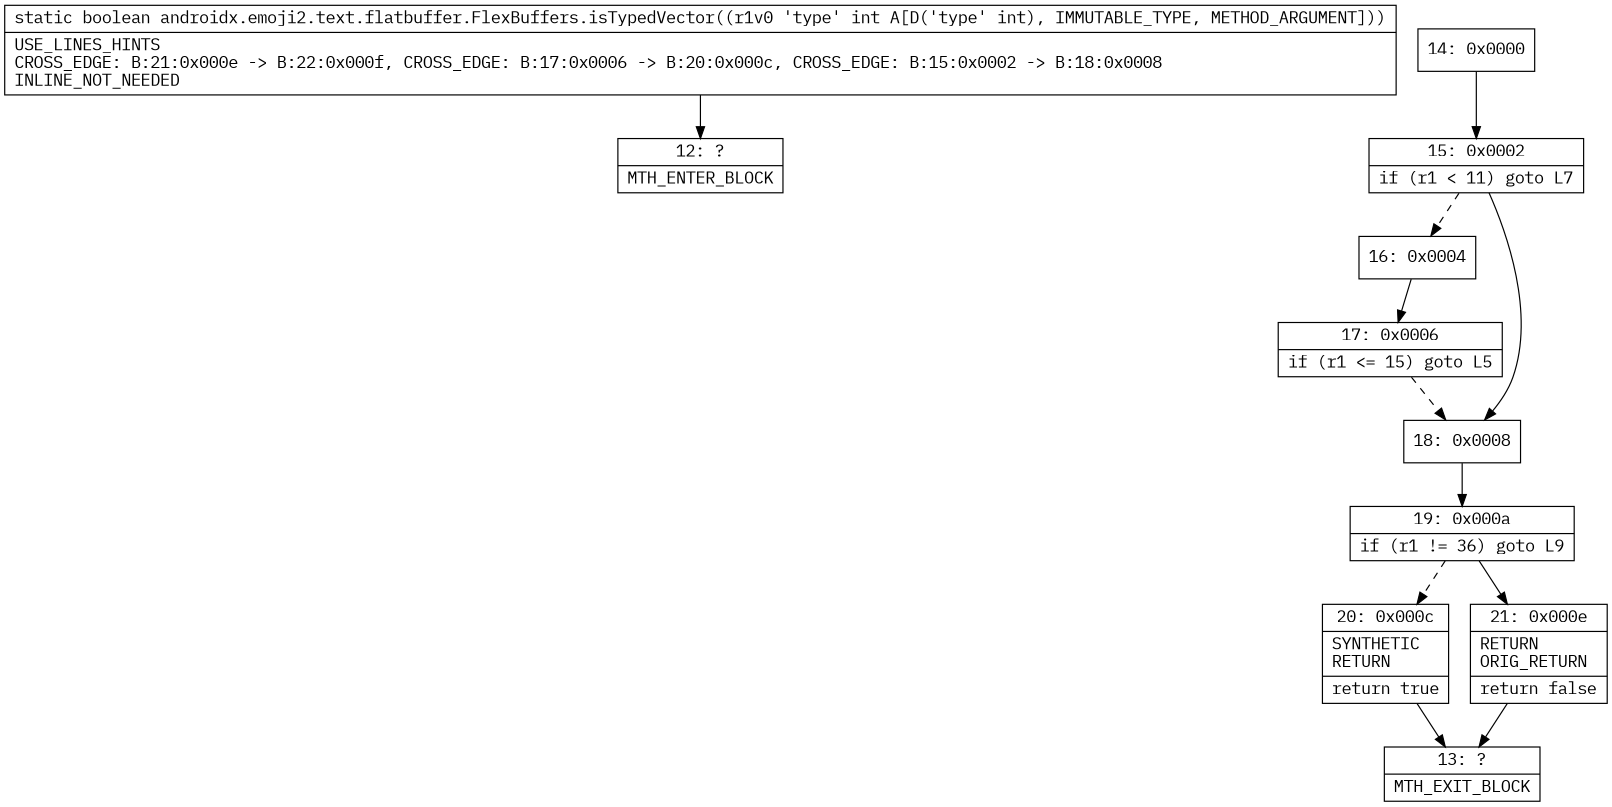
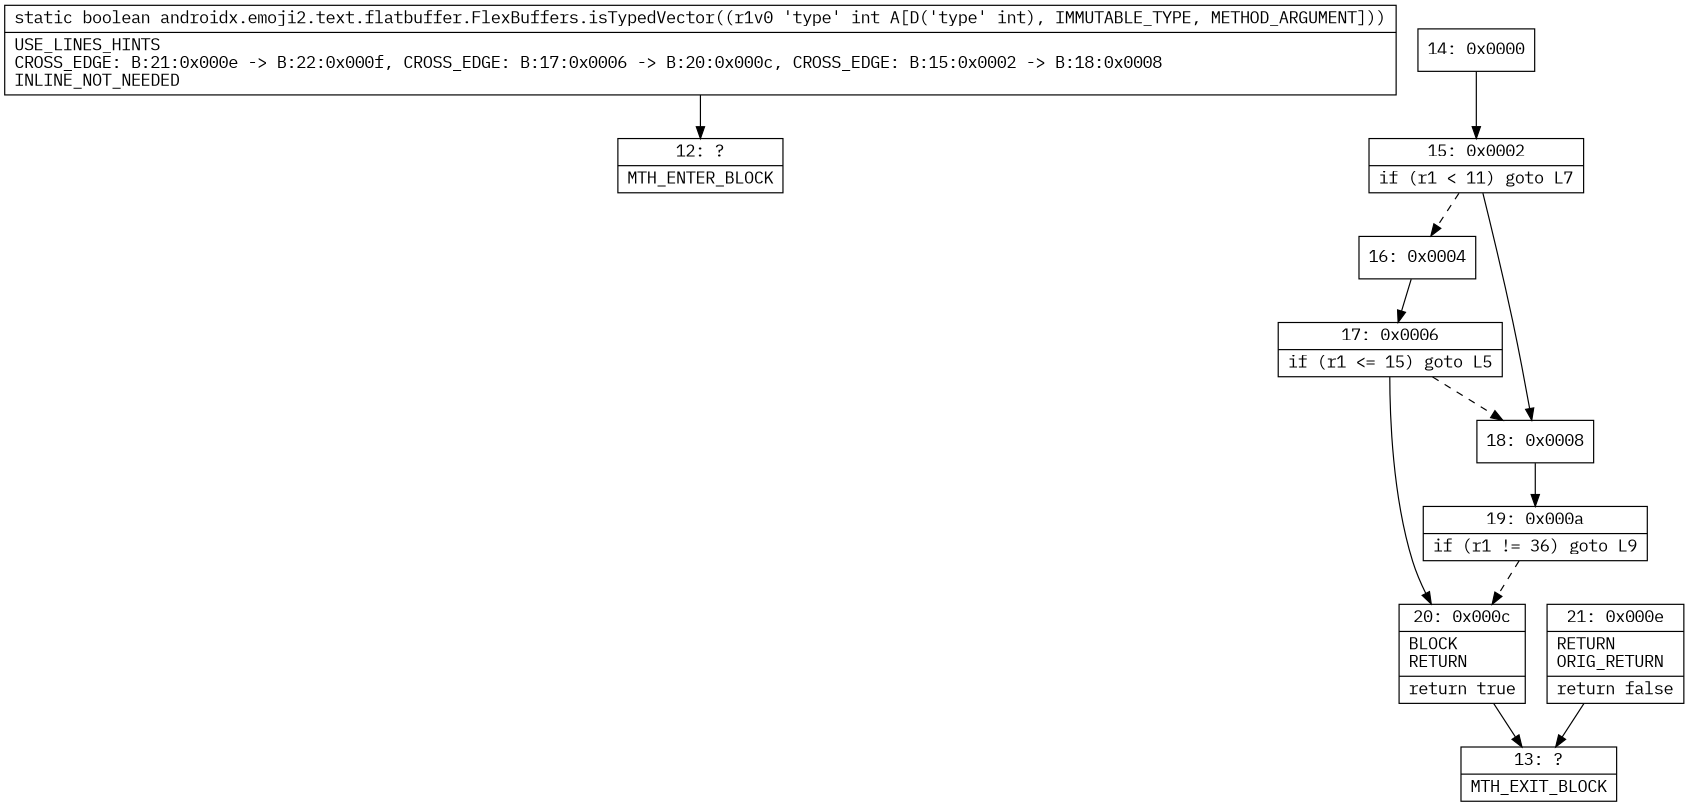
  digraph {
    fontname="IBM Plex Mono"
    node [fontname="IBM Plex Mono" shape=record]
    edge [fontname="IBM Plex Mono"]
    n1 [label="{12\:\ ?|MTH_ENTER_BLOCK\l}"]
    n2 [label="{14\:\ 0x0000}"]
    n3 [label="{15\:\ 0x0002|if (r1 \< 11) goto L7\l}"]
    n4 [label="{16\:\ 0x0004}"]
    n5 [label="{18\:\ 0x0008}"]
    n6 [label="{17\:\ 0x0006|if (r1 \<= 15) goto L5\l}"]
    n7 [label="{19\:\ 0x000a|if (r1 != 36) goto L9\l}"]
-   n8 [label="{20\:\ 0x000c|SYNTHETIC\lRETURN\l|return true\l}"]
+   n8 [label="{20\:\ 0x000c|BLOCK\lRETURN\l|return true\l}"]
    n9 [label="{13\:\ ?|MTH_EXIT_BLOCK\l}"]
    n10 [label="{21\:\ 0x000e|RETURN\lORIG_RETURN\l|return false\l}"]
    n11 [label="{static boolean androidx.emoji2.text.flatbuffer.FlexBuffers.isTypedVector((r1v0 'type' int A[D('type' int), IMMUTABLE_TYPE, METHOD_ARGUMENT]))  | USE_LINES_HINTS\lCROSS_EDGE: B:21:0x000e \-\> B:22:0x000f, CROSS_EDGE: B:17:0x0006 \-\> B:20:0x000c, CROSS_EDGE: B:15:0x0002 \-\> B:18:0x0008\lINLINE_NOT_NEEDED\l}"]
    n2 -> n3
    n3 -> n4 [style=dashed]
    n3 -> n5
    n4 -> n6
    n5 -> n7
    n6 -> n5 [style=dashed]
+   n6 -> n8
    n7 -> n8 [style=dashed]
-   n7 -> n10
    n8 -> n9
    n10 -> n9
    n11 -> n1
  }
